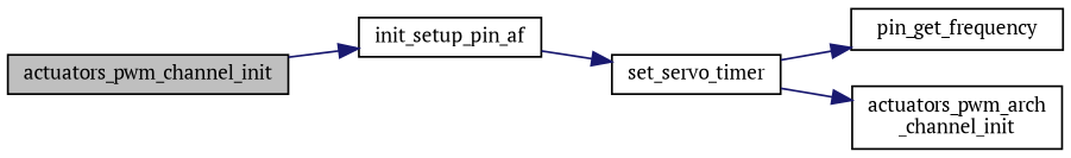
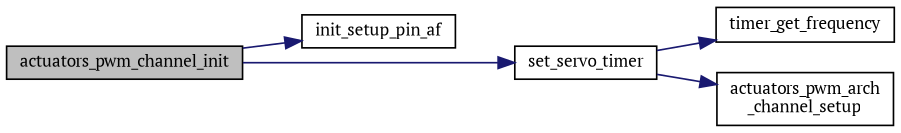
  digraph {
    fontname="PT Serif"
    rankdir=LR
    node [color=black fillcolor=white fontname="PT Serif" fontsize=10 shape=record style=filled]
    edge [color=midnightblue fontname="PT Serif" fontsize=10 labelfontname=FreeSans labelfontsize=10 style=solid]
    n1 [fillcolor=grey75 fontcolor=black height=0.2 label=actuators_pwm_channel_init width=0.4]
    n2 [height=0.2 label=init_setup_pin_af width=0.4]
    n3 [height=0.2 label=set_servo_timer width=0.4]
-   n4 [height=0.2 label=pin_get_frequency width=0.4]
-   n5 [height=0.2 label="actuators_pwm_arch\l_channel_init" width=0.4]
+   n4 [height=0.2 label=timer_get_frequency width=0.4]
+   n5 [height=0.2 label="actuators_pwm_arch\l_channel_setup" width=0.4]
    n1 -> n2
-   n2 -> n3
+   n1 -> n3
    n3 -> n4
    n3 -> n5
  }
